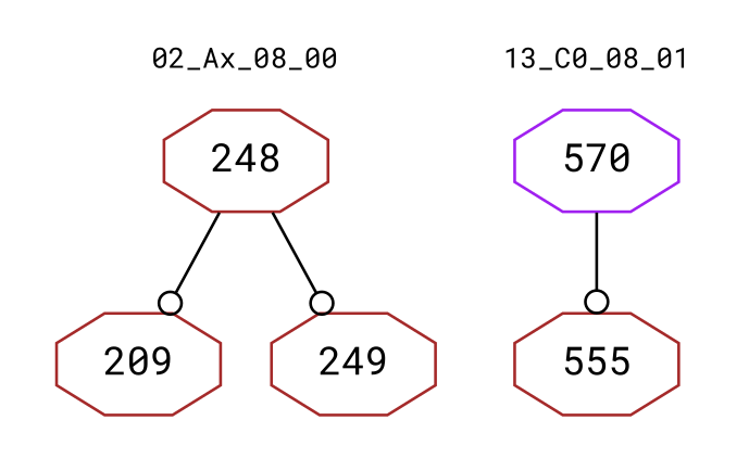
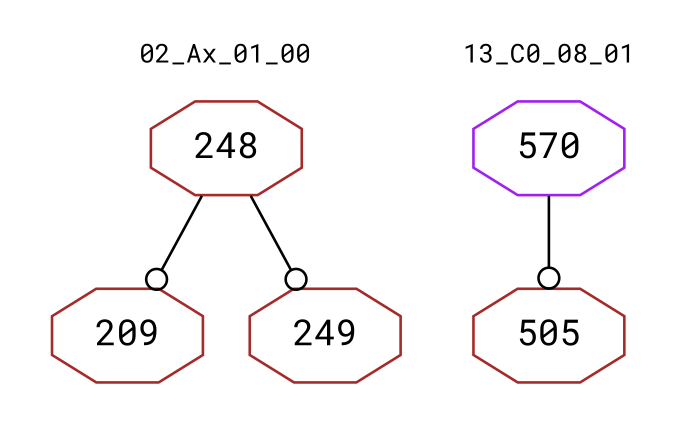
  digraph {
    fontname="Roboto Mono"
    node [color=brown fontname="Roboto Mono" shape=octagon]
    edge [arrowhead=odot color=black fontname="Roboto Mono"]
    n1 [label=248]
    n2 [label=209]
    n3 [label=249]
    n4 [color=purple label=570]
-   n5 [label=555]
+   n5 [label=505]
    subgraph cluster_1 {
      color=white
      fontsize=10
-     label="02_Ax_08_00"
+     label="02_Ax_01_00"
      n1
      n2
      n3
    }
    subgraph cluster_2 {
      color=white
      fontsize=10
      label="13_C0_08_01"
      n4
      n5
    }
    n1 -> n2
    n1 -> n3
    n4 -> n5
  }
